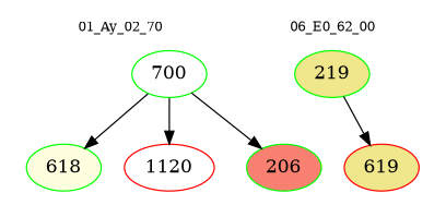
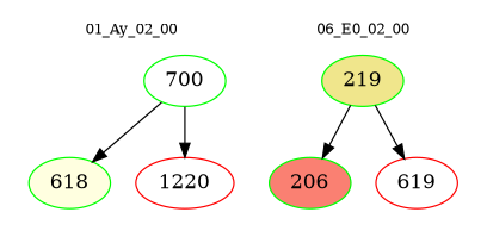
  digraph {
    node [color=green fillcolor=white style=filled]
    edge [color=black]
    n1 [label=700]
    n2 [fillcolor=lightyellow label=618]
-   n3 [color=red label=1120]
+   n3 [color=red label=1220]
    n4 [fillcolor=khaki label=219]
-   n5 [color=red fillcolor=khaki label=619]
+   n5 [color=red label=619]
    n6 [fillcolor=salmon label=206]
    subgraph cluster_1 {
      color=white
      fontsize=10
-     label="01_Ay_02_70"
+     label="01_Ay_02_00"
      n1
      n2
      n3
    }
    subgraph cluster_2 {
      color=white
      fontsize=10
-     label="06_E0_62_00"
+     label="06_E0_02_00"
      n4
      n5
      n6
    }
    n1 -> n2
    n1 -> n3
    n4 -> n5
-   n1 -> n6
+   n4 -> n6
  }
